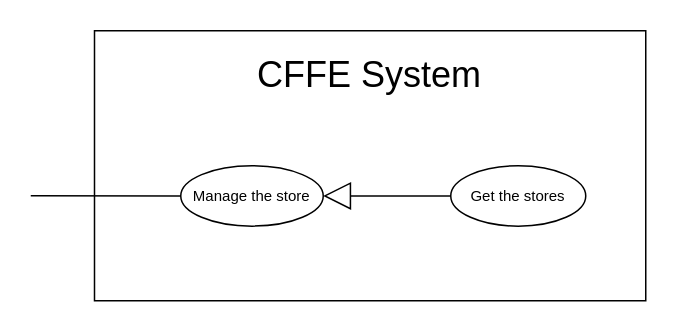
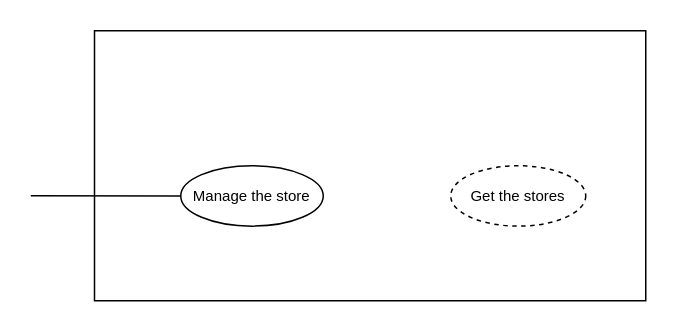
  <mxCell id="0" />
  <mxCell id="1" parent="0" />
  <mxCell id="2" value="" style="rounded=0;whiteSpace=wrap;html=1;" parent="1" vertex="1"><mxGeometry x="62.5" y="20" width="367.5" height="180" as="geometry" /></mxCell>
- <mxCell id="3" value="&lt;span style=&quot;font-size: 24px&quot;&gt;CFFE System&lt;/span&gt;" style="text;html=1;strokeColor=none;fillColor=none;align=center;verticalAlign=middle;whiteSpace=wrap;rounded=0;" parent="1" vertex="1"><mxGeometry x="81.25" y="40" width="330" height="20" as="geometry" /></mxCell>
  <mxCell id="4" value="&lt;font size=&quot;1&quot;&gt;Manage the store&lt;/font&gt;" style="ellipse;whiteSpace=wrap;html=1;fillColor=#ffffff;gradientColor=none;" parent="1" vertex="1"><mxGeometry x="120" y="110" width="95" height="40.25" as="geometry" /></mxCell>
  <mxCell id="5" value="" style="endArrow=none;html=1;rounded=0;" parent="1" source="4" edge="1"><mxGeometry relative="1" as="geometry"><mxPoint x="163" y="130" as="sourcePoint" /><mxPoint x="20" y="130" as="targetPoint" /></mxGeometry></mxCell>
- <mxCell id="6" value="&lt;font style=&quot;font-size: 10px&quot;&gt;Get the stores&lt;br&gt;&lt;/font&gt;" style="ellipse;whiteSpace=wrap;html=1;fillColor=#ffffff;gradientColor=none;" parent="1" vertex="1"><mxGeometry x="300" y="110" width="90" height="40.25" as="geometry" /></mxCell>
- <mxCell id="7" value="" style="endArrow=block;endSize=16;endFill=0;html=1;entryX=1;entryY=0.5;entryDx=0;entryDy=0;exitX=0;exitY=0.5;exitDx=0;exitDy=0;" parent="1" source="6" target="4" edge="1"><mxGeometry width="160" relative="1" as="geometry"><mxPoint x="332.55" y="320.124" as="sourcePoint" /><mxPoint x="223.098" y="363.56" as="targetPoint" /></mxGeometry></mxCell>
+ <mxCell id="6" value="&lt;font style=&quot;font-size: 10px&quot;&gt;Get the stores&lt;br&gt;&lt;/font&gt;" style="ellipse;whiteSpace=wrap;html=1;fillColor=#ffffff;gradientColor=none;dashed=1;" parent="1" vertex="1"><mxGeometry x="300" y="110" width="90" height="40.25" as="geometry" /></mxCell>
